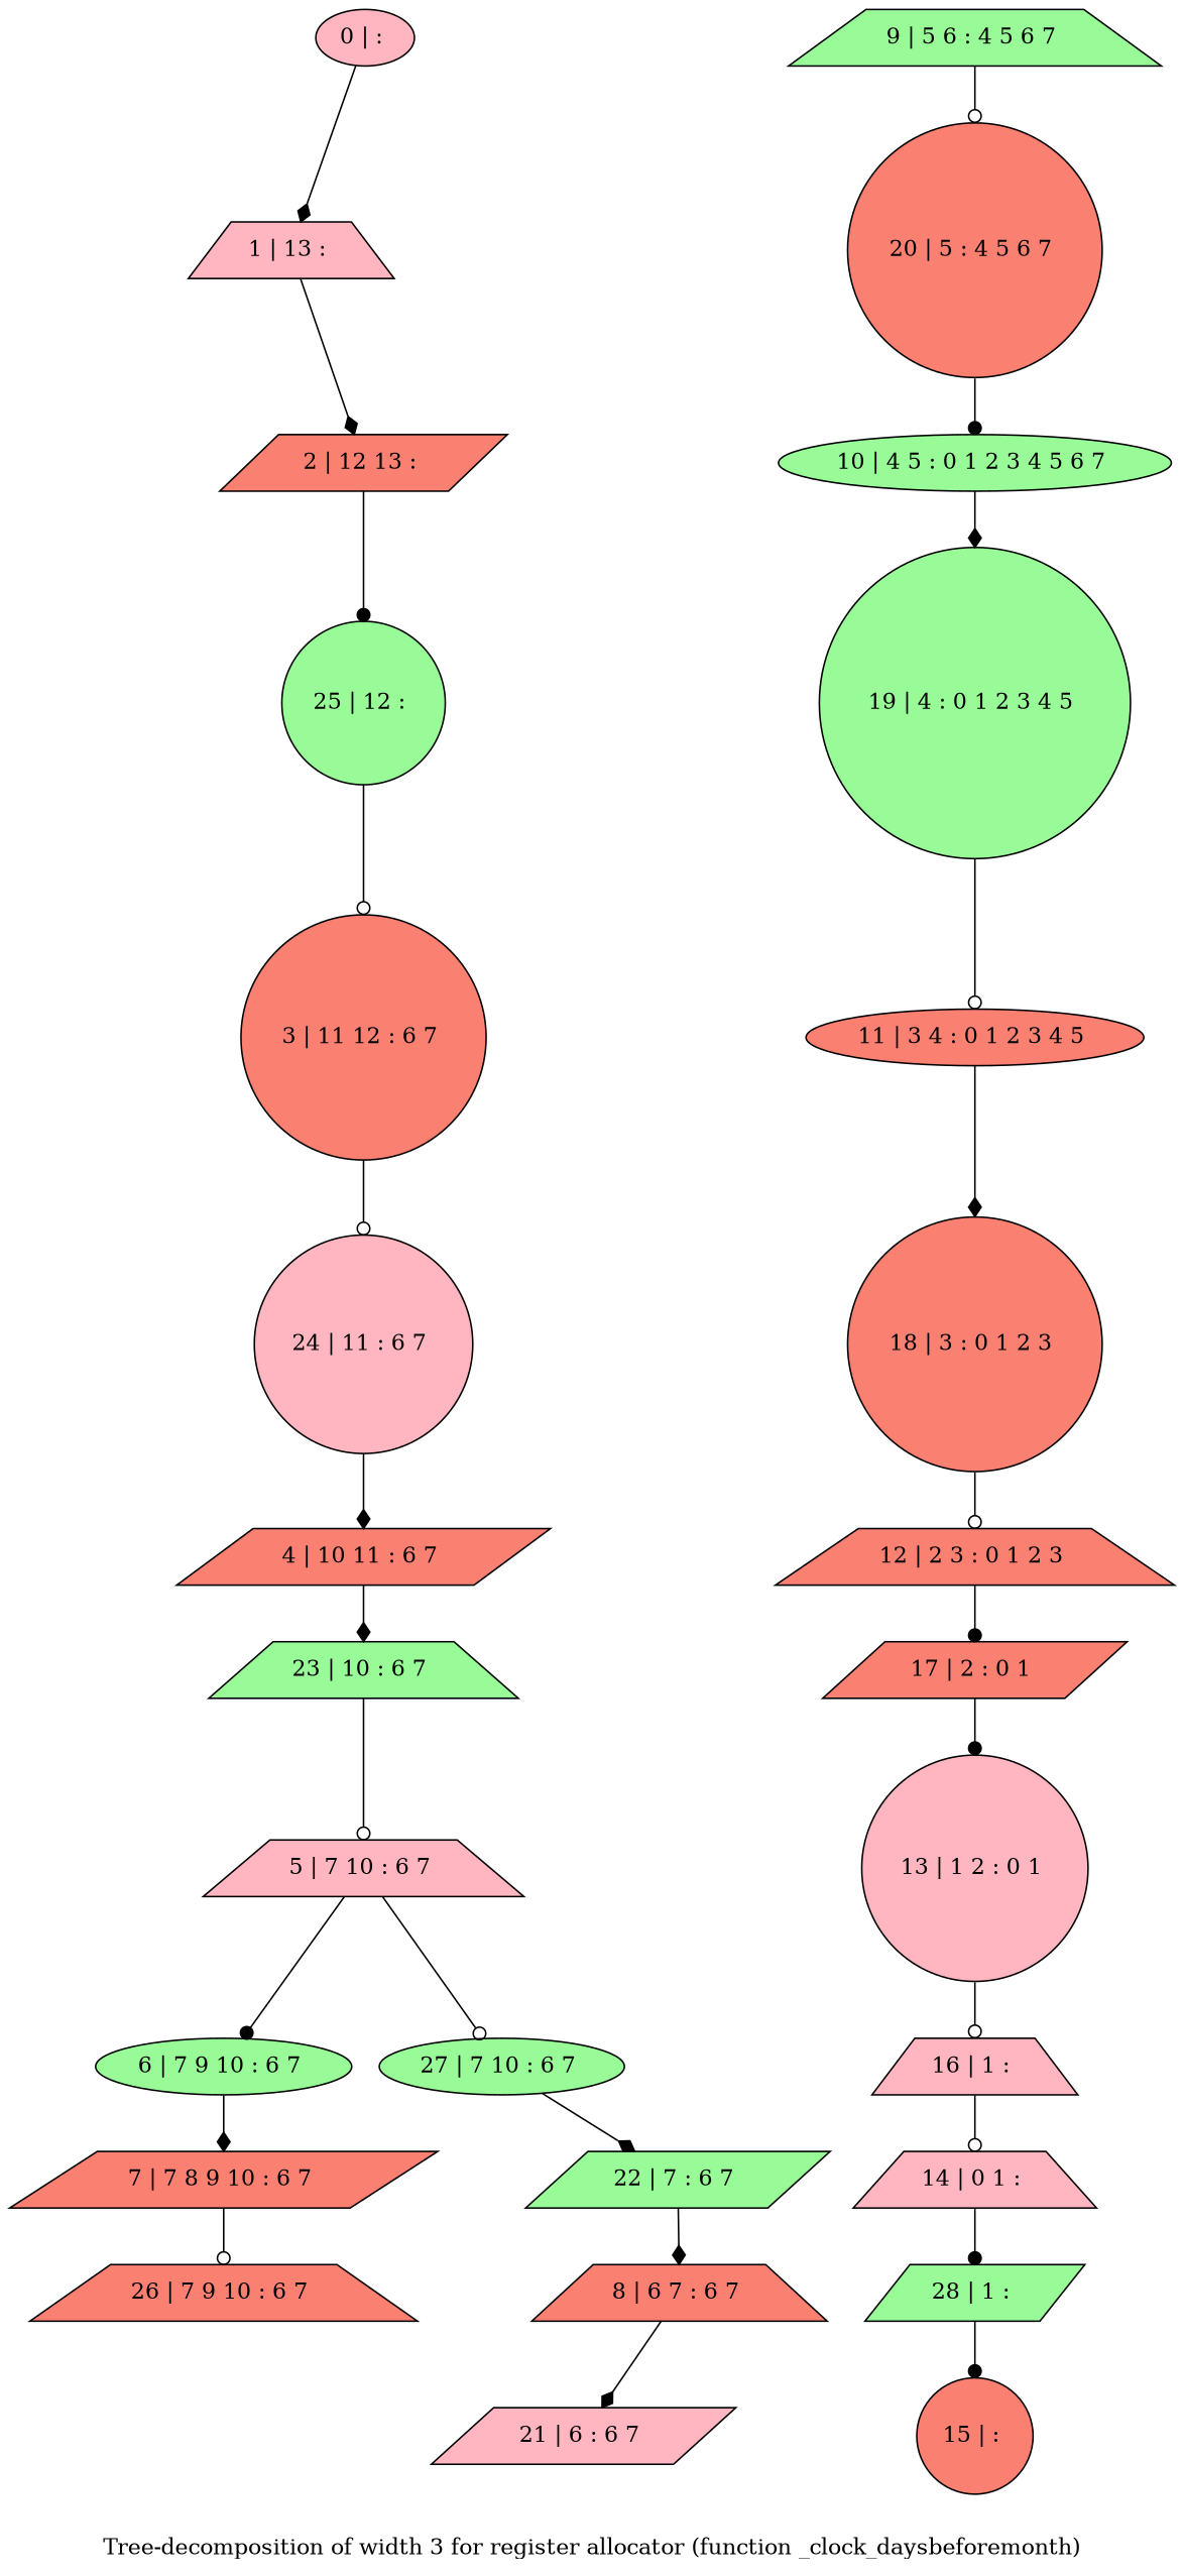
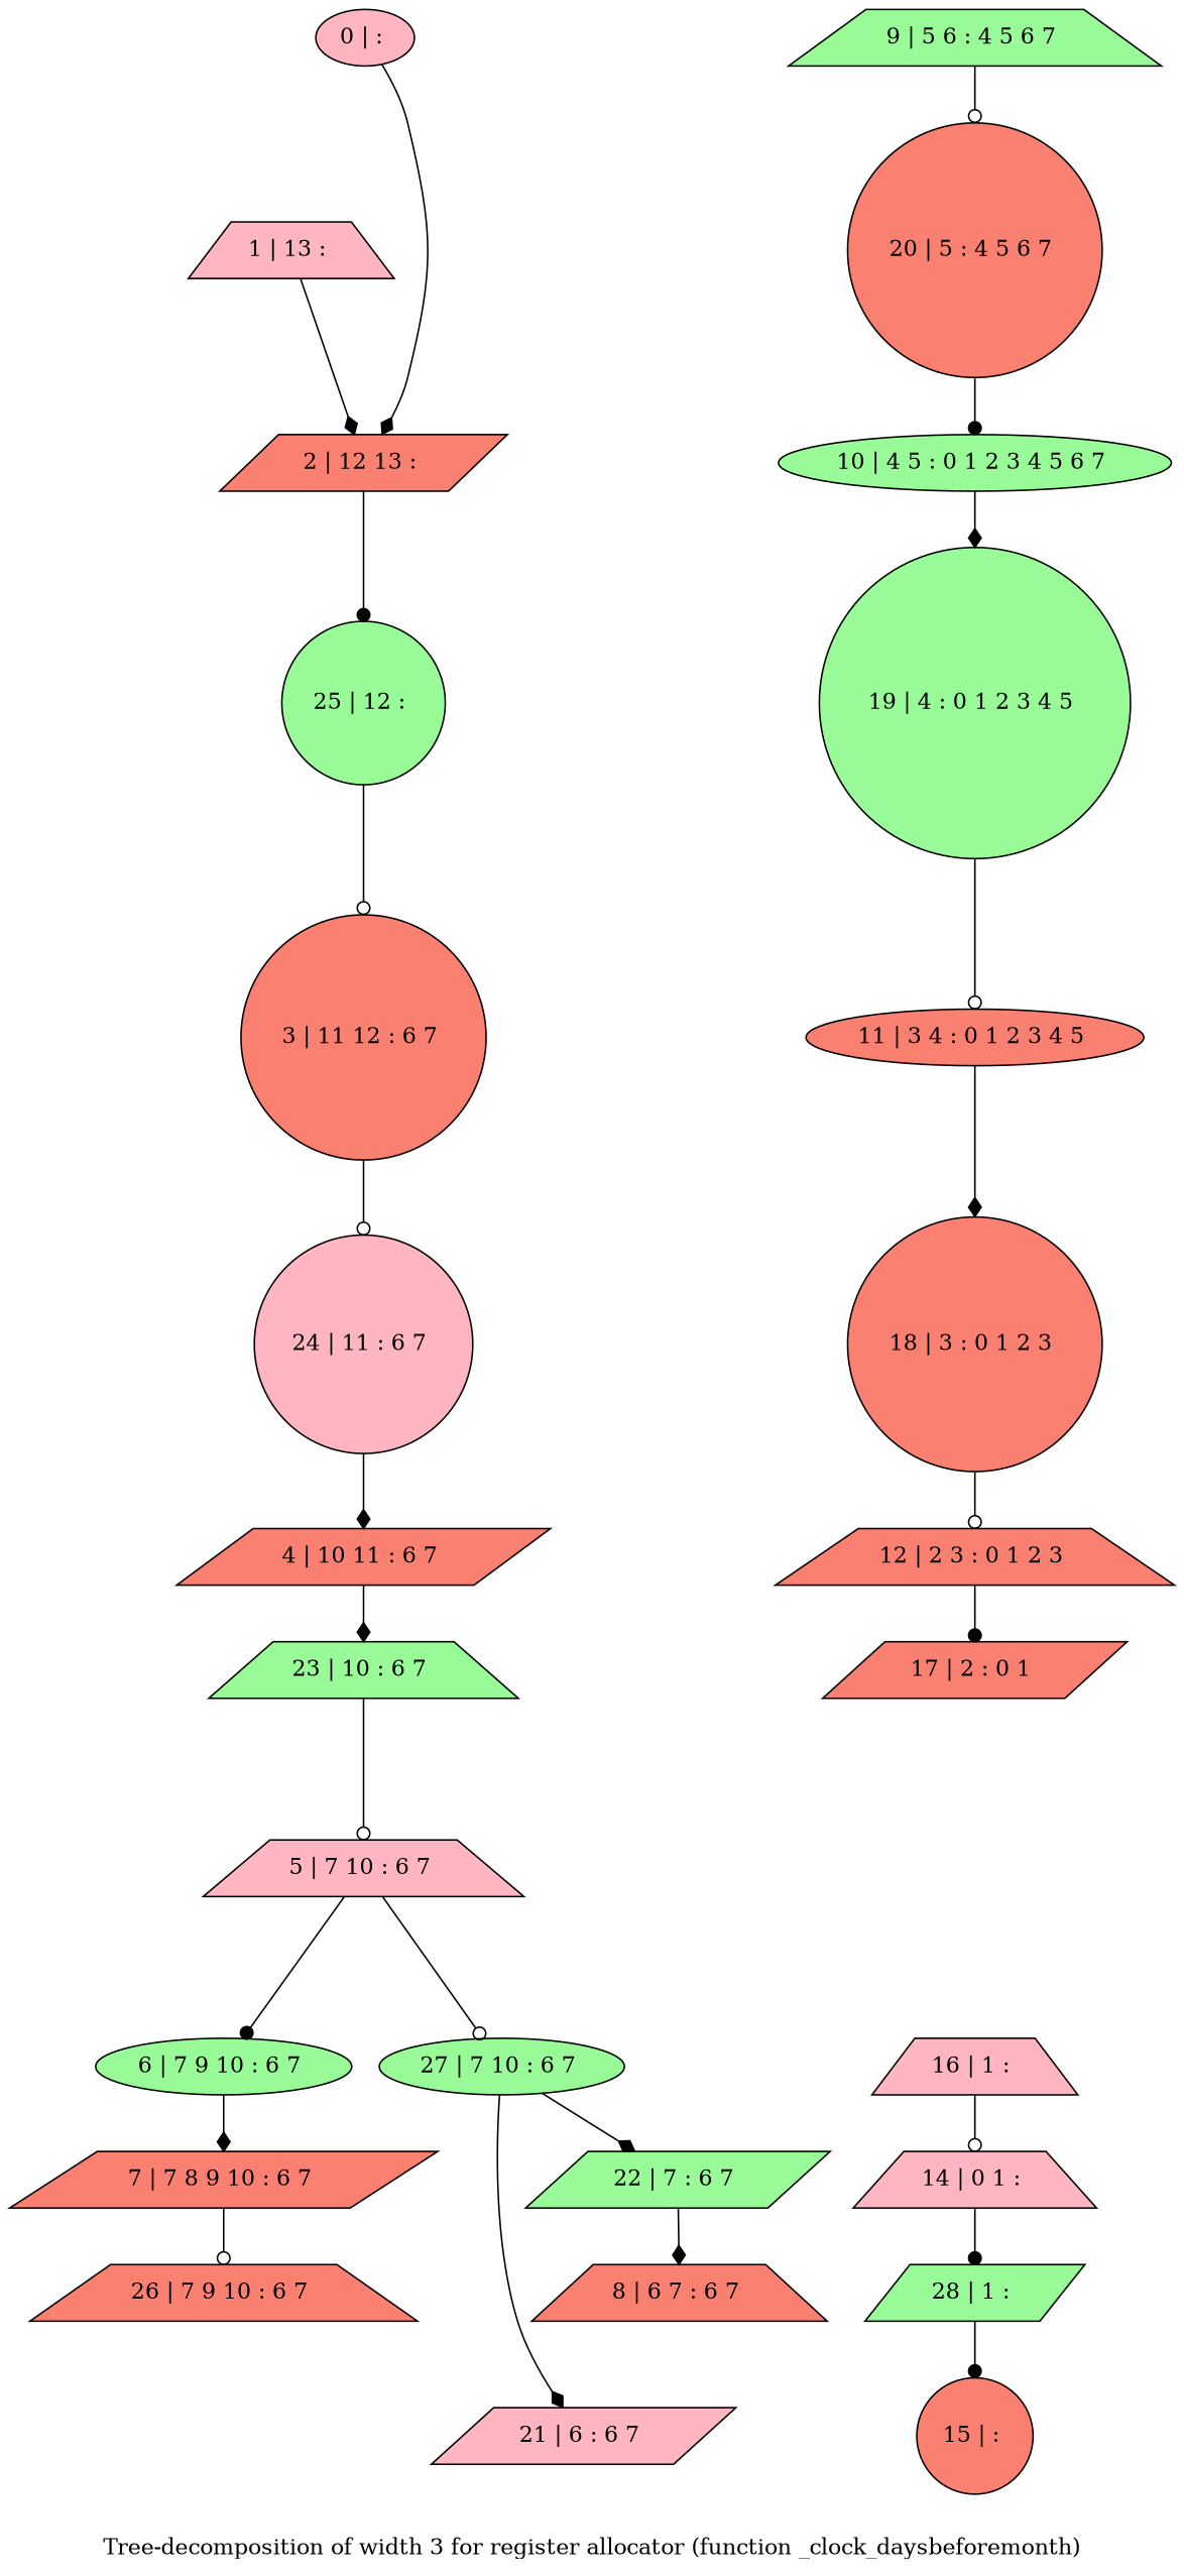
  digraph {
    label="Tree-decomposition of width 3 for register allocator (function _clock_daysbeforemonth)"
    node [fillcolor=salmon shape=trapezium style=filled]
    edge [arrowhead=diamond]
    n1 [fillcolor=lightpink label="0 | : " shape=ellipse]
    n2 [fillcolor=lightpink label="1 | 13 : "]
    n3 [label="2 | 12 13 : " shape=parallelogram]
    n4 [fillcolor=palegreen label="25 | 12 : " shape=circle]
    n5 [label="3 | 11 12 : 6 7 " shape=circle]
    n6 [fillcolor=lightpink label="24 | 11 : 6 7 " shape=circle]
    n7 [label="4 | 10 11 : 6 7 " shape=parallelogram]
    n8 [fillcolor=palegreen label="23 | 10 : 6 7 "]
    n9 [fillcolor=lightpink label="5 | 7 10 : 6 7 "]
    n10 [fillcolor=palegreen label="6 | 7 9 10 : 6 7 " shape=ellipse]
    n11 [fillcolor=palegreen label="27 | 7 10 : 6 7 " shape=ellipse]
    n12 [label="7 | 7 8 9 10 : 6 7 " shape=parallelogram]
    n13 [label="26 | 7 9 10 : 6 7 "]
    n14 [label="8 | 6 7 : 6 7 "]
    n15 [fillcolor=lightpink label="21 | 6 : 6 7 " shape=parallelogram]
    n16 [fillcolor=palegreen label="9 | 5 6 : 4 5 6 7 "]
    n17 [label="20 | 5 : 4 5 6 7 " shape=circle]
    n18 [fillcolor=palegreen label="10 | 4 5 : 0 1 2 3 4 5 6 7 " shape=ellipse]
    n19 [fillcolor=palegreen label="19 | 4 : 0 1 2 3 4 5 " shape=circle]
    n20 [label="11 | 3 4 : 0 1 2 3 4 5 " shape=ellipse]
    n21 [label="18 | 3 : 0 1 2 3 " shape=circle]
    n22 [label="12 | 2 3 : 0 1 2 3 "]
    n23 [label="17 | 2 : 0 1 " shape=parallelogram]
-   n24 [fillcolor=lightpink label="13 | 1 2 : 0 1 " shape=circle]
    n25 [fillcolor=lightpink label="16 | 1 : "]
    n26 [fillcolor=lightpink label="14 | 0 1 : "]
    n27 [fillcolor=palegreen label="28 | 1 : " shape=parallelogram]
    n28 [label="15 | : " shape=circle]
    n29 [fillcolor=palegreen label="22 | 7 : 6 7 " shape=parallelogram]
-   n1 -> n2
+   n1 -> n3
    n2 -> n3
    n3 -> n4 [arrowhead=dot]
    n4 -> n5 [arrowhead=odot]
    n5 -> n6 [arrowhead=odot]
    n6 -> n7
    n7 -> n8
    n8 -> n9 [arrowhead=odot]
    n9 -> n10 [arrowhead=dot]
    n9 -> n11 [arrowhead=odot]
    n10 -> n12
    n11 -> n29
    n12 -> n13 [arrowhead=odot]
-   n14 -> n15
+   n11 -> n15
    n16 -> n17 [arrowhead=odot]
    n17 -> n18 [arrowhead=dot]
    n18 -> n19
    n19 -> n20 [arrowhead=odot]
    n20 -> n21
    n21 -> n22 [arrowhead=odot]
    n22 -> n23 [arrowhead=dot]
-   n23 -> n24 [arrowhead=dot]
-   n24 -> n25 [arrowhead=odot]
    n25 -> n26 [arrowhead=odot]
    n26 -> n27 [arrowhead=dot]
    n27 -> n28 [arrowhead=dot]
    n29 -> n14
  }
